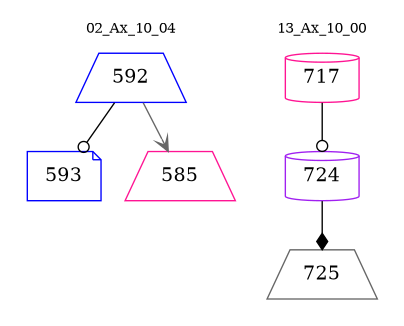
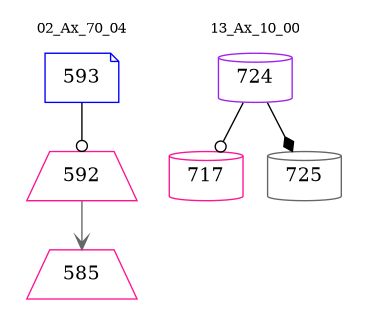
  digraph {
    node [color=blue shape=cylinder]
    edge [arrowhead=odot color=black]
    n1 [label=593 shape=note]
-   n2 [label=592 shape=trapezium]
+   n2 [color=deeppink label=592 shape=trapezium]
    n3 [color=deeppink label=585 shape=trapezium]
    n4 [color=deeppink label=717]
    n5 [color=purple label=724]
-   n6 [color=gray40 label=725 shape=trapezium]
+   n6 [color=gray40 label=725]
    subgraph cluster_1 {
      color=white
      fontsize=10
-     label="02_Ax_10_04"
+     label="02_Ax_70_04"
      n1
      n2
      n3
    }
    subgraph cluster_2 {
      color=white
      fontsize=10
      label="13_Ax_10_00"
      n4
      n5
      n6
    }
-   n2 -> n1
+   n1 -> n2
    n2 -> n3 [arrowhead=vee color=gray40]
-   n4 -> n5
+   n5 -> n4
    n5 -> n6 [arrowhead=diamond]
  }
